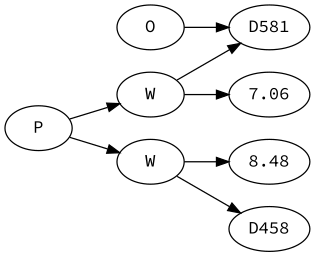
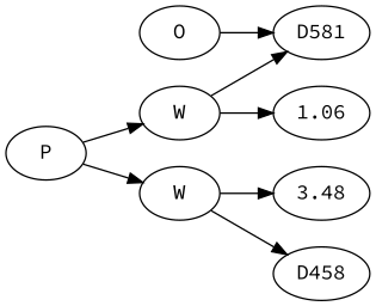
  digraph {
    fontname="Source Code Pro"
    rankdir=LR
    node [fontname="Source Code Pro"]
    edge [fontname="Source Code Pro"]
    n1 [label=O]
    n2 [label=D581]
    n3 [label=P]
    n4 [label=W]
    n5 [label=W]
-   n6 [label=7.06]
-   n7 [label=8.48]
+   n6 [label=1.06]
+   n7 [label=3.48]
    n8 [label=D458]
    n1 -> n2
    n3 -> n4
    n3 -> n5
    n4 -> n2
    n4 -> n6
    n5 -> n7
    n5 -> n8
  }
